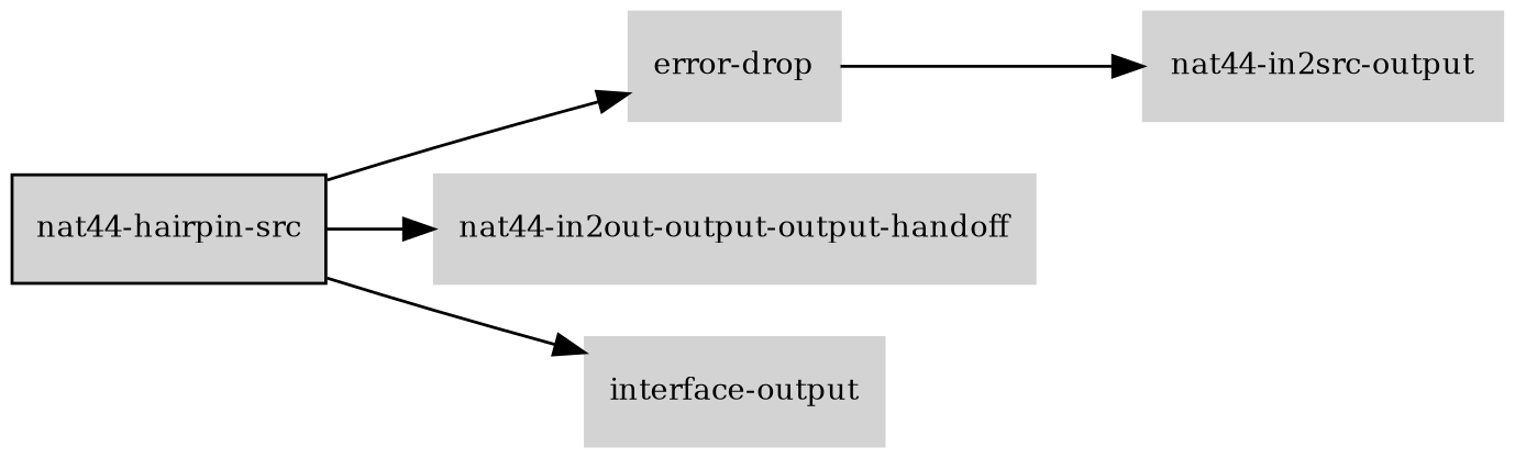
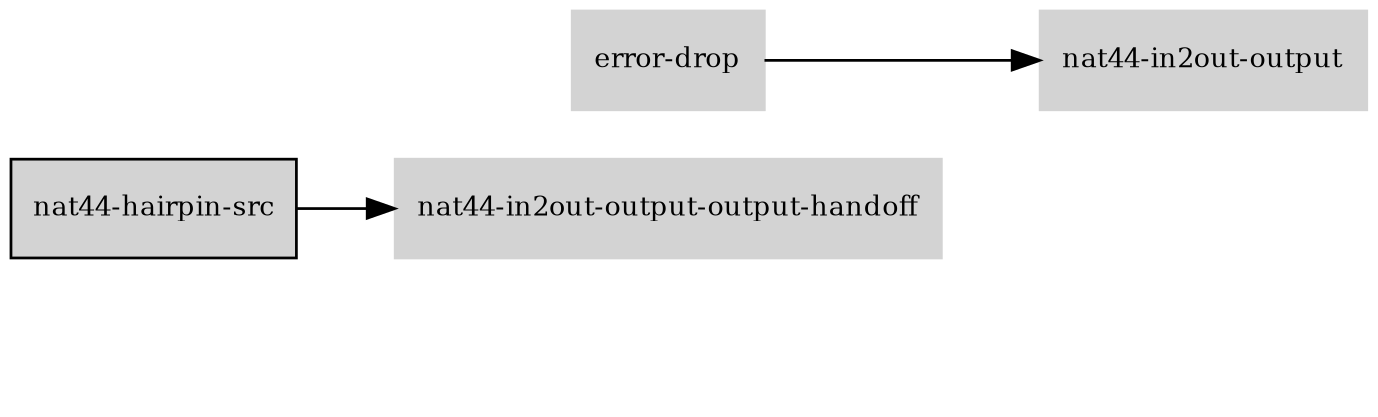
  digraph {
    rankdir=LR
    node [color=lightgray fillcolor=lightgray fontcolor=black fontsize=10 shape=box style=filled]
    edge [fontsize=8]
    "nat44-hairpin-src" [color=black]
    "error-drop"
    n3 [label="nat44-in2out-output-output-handoff"]
-   "interface-output"
-   "nat44-in2out-output" [label="nat44-in2src-output"]
-   "nat44-hairpin-src" -> "error-drop"
+   "nat44-in2out-output"
    "nat44-hairpin-src" -> n3
-   "nat44-hairpin-src" -> "interface-output"
    "error-drop" -> "nat44-in2out-output"
  }
